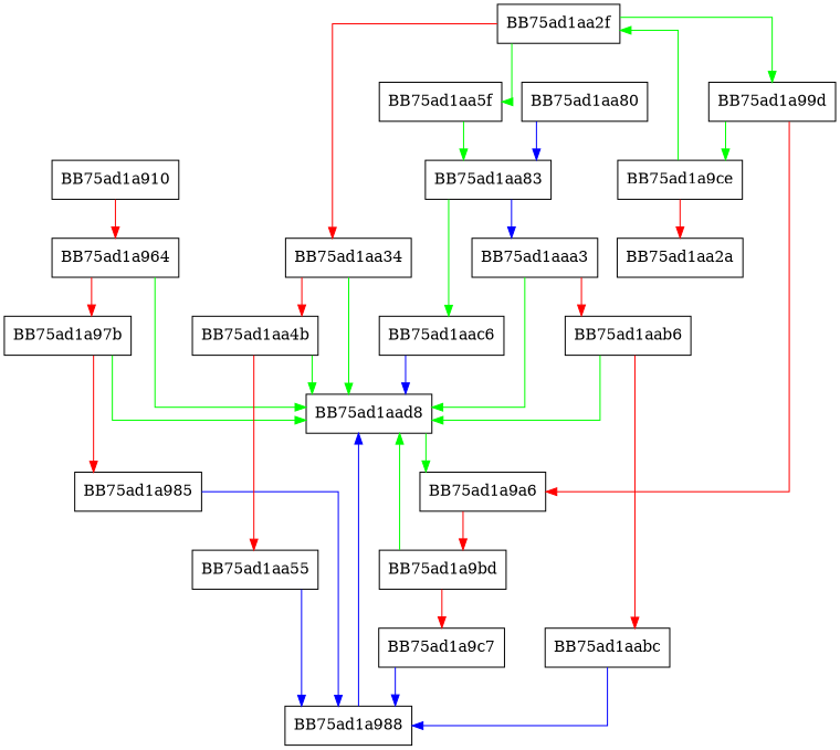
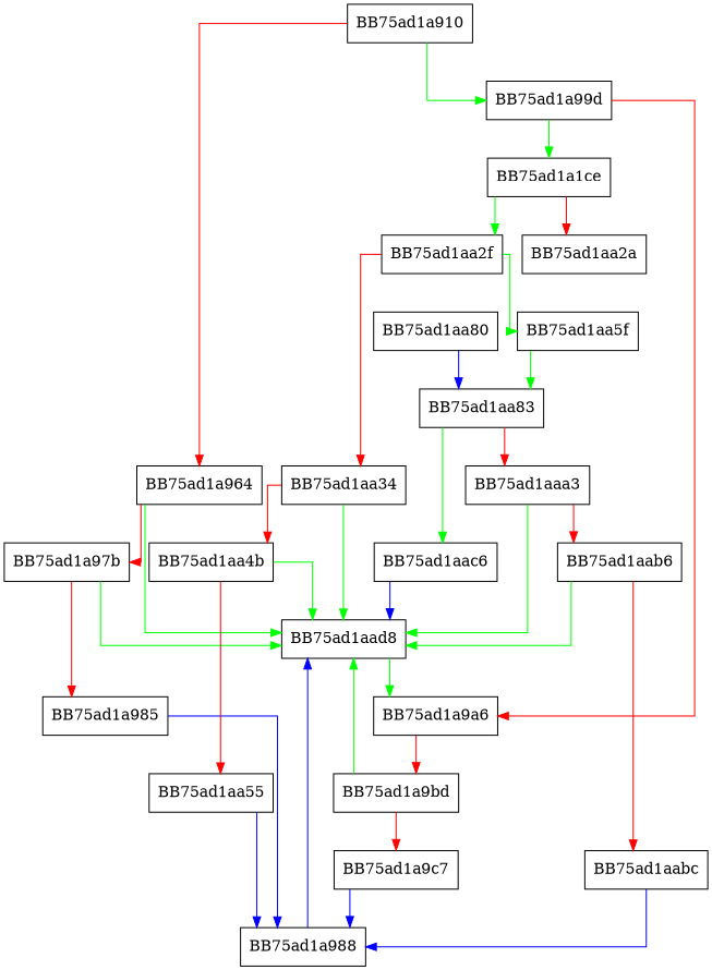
  digraph {
    fontname="DejaVu Serif"
    splines=ortho
    node [fontname="DejaVu Serif" shape=box]
    edge [color=green fontname="DejaVu Serif"]
    BB75ad1a910
    BB75ad1a99d
    BB75ad1a964
-   BB75ad1a9ce
+   BB75ad1a9ce [label=BB75ad1a1ce]
    BB75ad1a9a6
    BB75ad1aad8
    BB75ad1a97b
    BB75ad1aa2f
    BB75ad1aa2a
    BB75ad1a9bd
    BB75ad1a985
    BB75ad1a988
    BB75ad1aa5f
    BB75ad1aa34
    BB75ad1a9c7
    BB75ad1aa83
    BB75ad1aa4b
    BB75ad1aac6
    BB75ad1aaa3
    BB75ad1aa80
    BB75ad1aa55
    BB75ad1aab6
    BB75ad1aabc
-   BB75ad1aa2f -> BB75ad1a99d
+   BB75ad1a910 -> BB75ad1a99d
    BB75ad1a910 -> BB75ad1a964 [color=red]
    BB75ad1a99d -> BB75ad1a9ce
    BB75ad1a99d -> BB75ad1a9a6 [color=red]
    BB75ad1a964 -> BB75ad1aad8
    BB75ad1a964 -> BB75ad1a97b [color=red]
    BB75ad1a9ce -> BB75ad1aa2f
    BB75ad1a9ce -> BB75ad1aa2a [color=red]
    BB75ad1a9a6 -> BB75ad1a9bd [color=red]
    BB75ad1aad8 -> BB75ad1a9a6
    BB75ad1a97b -> BB75ad1aad8
    BB75ad1a97b -> BB75ad1a985 [color=red]
    BB75ad1aa2f -> BB75ad1aa5f
    BB75ad1aa2f -> BB75ad1aa34 [color=red]
    BB75ad1a9bd -> BB75ad1aad8
    BB75ad1a9bd -> BB75ad1a9c7 [color=red]
    BB75ad1a985 -> BB75ad1a988 [color=blue]
    BB75ad1a988 -> BB75ad1aad8 [color=blue]
    BB75ad1aa5f -> BB75ad1aa83
    BB75ad1aa34 -> BB75ad1aad8
    BB75ad1aa34 -> BB75ad1aa4b [color=red]
    BB75ad1a9c7 -> BB75ad1a988 [color=blue]
    BB75ad1aa83 -> BB75ad1aac6
-   BB75ad1aa83 -> BB75ad1aaa3 [color=blue]
+   BB75ad1aa83 -> BB75ad1aaa3 [color=red]
    BB75ad1aa4b -> BB75ad1aad8
    BB75ad1aa4b -> BB75ad1aa55 [color=red]
    BB75ad1aac6 -> BB75ad1aad8 [color=blue]
    BB75ad1aaa3 -> BB75ad1aad8
    BB75ad1aaa3 -> BB75ad1aab6 [color=red]
    BB75ad1aa80 -> BB75ad1aa83 [color=blue]
    BB75ad1aa55 -> BB75ad1a988 [color=blue]
    BB75ad1aab6 -> BB75ad1aad8
    BB75ad1aab6 -> BB75ad1aabc [color=red]
    BB75ad1aabc -> BB75ad1a988 [color=blue]
  }
